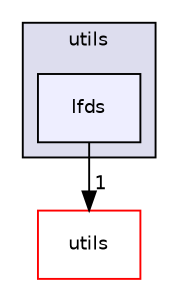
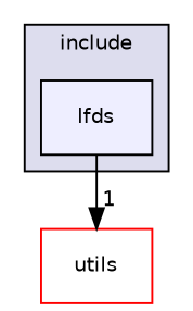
  digraph {
    compound=true
    node [fontname=Helvetica fontsize=10 shape=box style=filled]
    n1 [fillcolor="#eeeeff" label=lfds pencolor=black]
    n2 [color=red fillcolor=white label=utils]
    subgraph cluster_1 {
      bgcolor="#ddddee"
      fontname=Helvetica
      fontsize=10
-     label=utils
+     label=include
      pencolor=black
      n1
    }
    n1 -> n2 [headlabel=1 labeldistance=1.5 labelfontname=Helvetica labelfontsize=10]
  }
